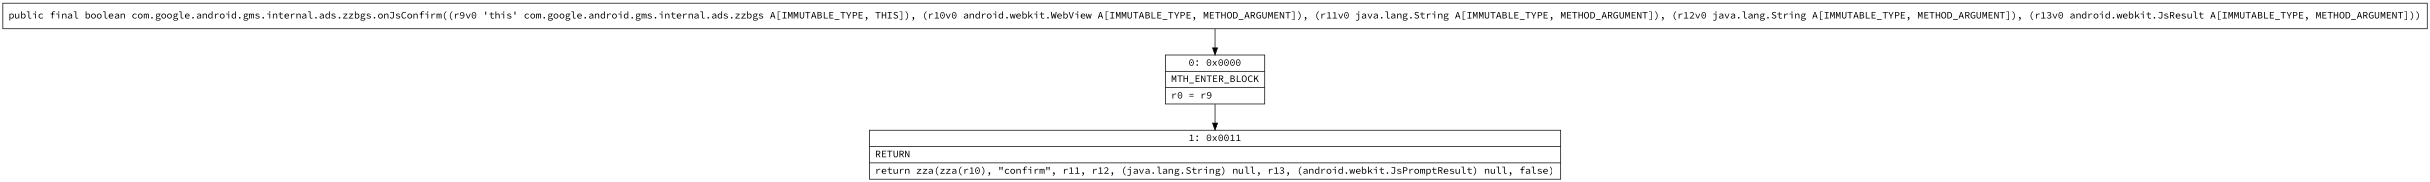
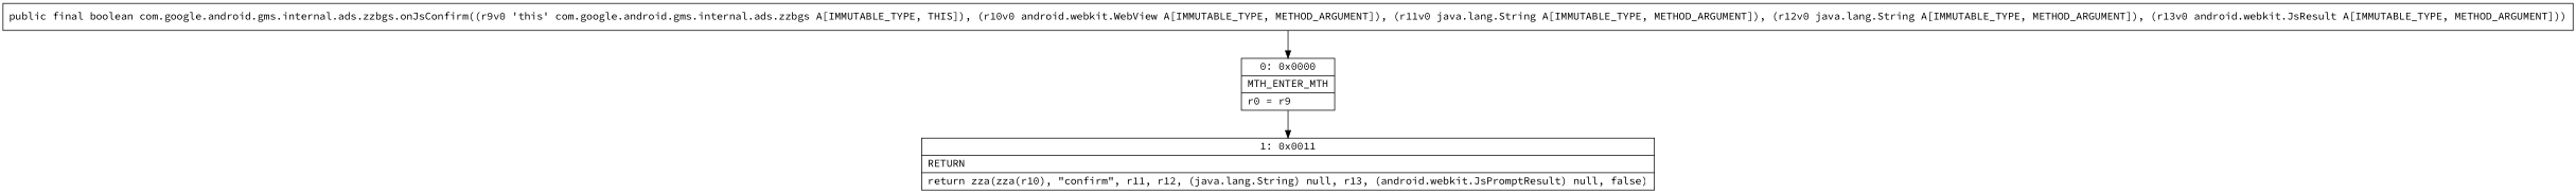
  digraph {
    fontname="Source Code Pro"
    node [shape=record fontname="Source Code Pro"]
    edge [fontname="Source Code Pro"]
-   n1 [label="{0\:\ 0x0000|MTH_ENTER_BLOCK\l|r0 = r9\l}"]
+   n1 [label="{0\:\ 0x0000|MTH_ENTER_MTH\l|r0 = r9\l}"]
    n2 [label="{1\:\ 0x0011|RETURN\l|return zza(zza(r10), \"confirm\", r11, r12, (java.lang.String) null, r13, (android.webkit.JsPromptResult) null, false)\l}"]
    n3 [label="{public final boolean com.google.android.gms.internal.ads.zzbgs.onJsConfirm((r9v0 'this' com.google.android.gms.internal.ads.zzbgs A[IMMUTABLE_TYPE, THIS]), (r10v0 android.webkit.WebView A[IMMUTABLE_TYPE, METHOD_ARGUMENT]), (r11v0 java.lang.String A[IMMUTABLE_TYPE, METHOD_ARGUMENT]), (r12v0 java.lang.String A[IMMUTABLE_TYPE, METHOD_ARGUMENT]), (r13v0 android.webkit.JsResult A[IMMUTABLE_TYPE, METHOD_ARGUMENT])) }"]
    n1 -> n2
    n3 -> n1
  }
